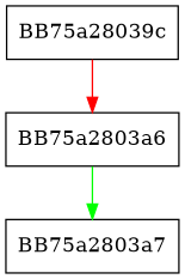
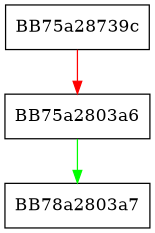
  digraph {
    splines=ortho
    node [shape=box]
-   BB75a28039c
+   BB75a28039c [label=BB75a28739c]
    BB75a2803a6
-   BB75a2803a7
+   BB75a2803a7 [label=BB78a2803a7]
    BB75a28039c -> BB75a2803a6 [color=red]
    BB75a2803a6 -> BB75a2803a7 [color=green]
  }
